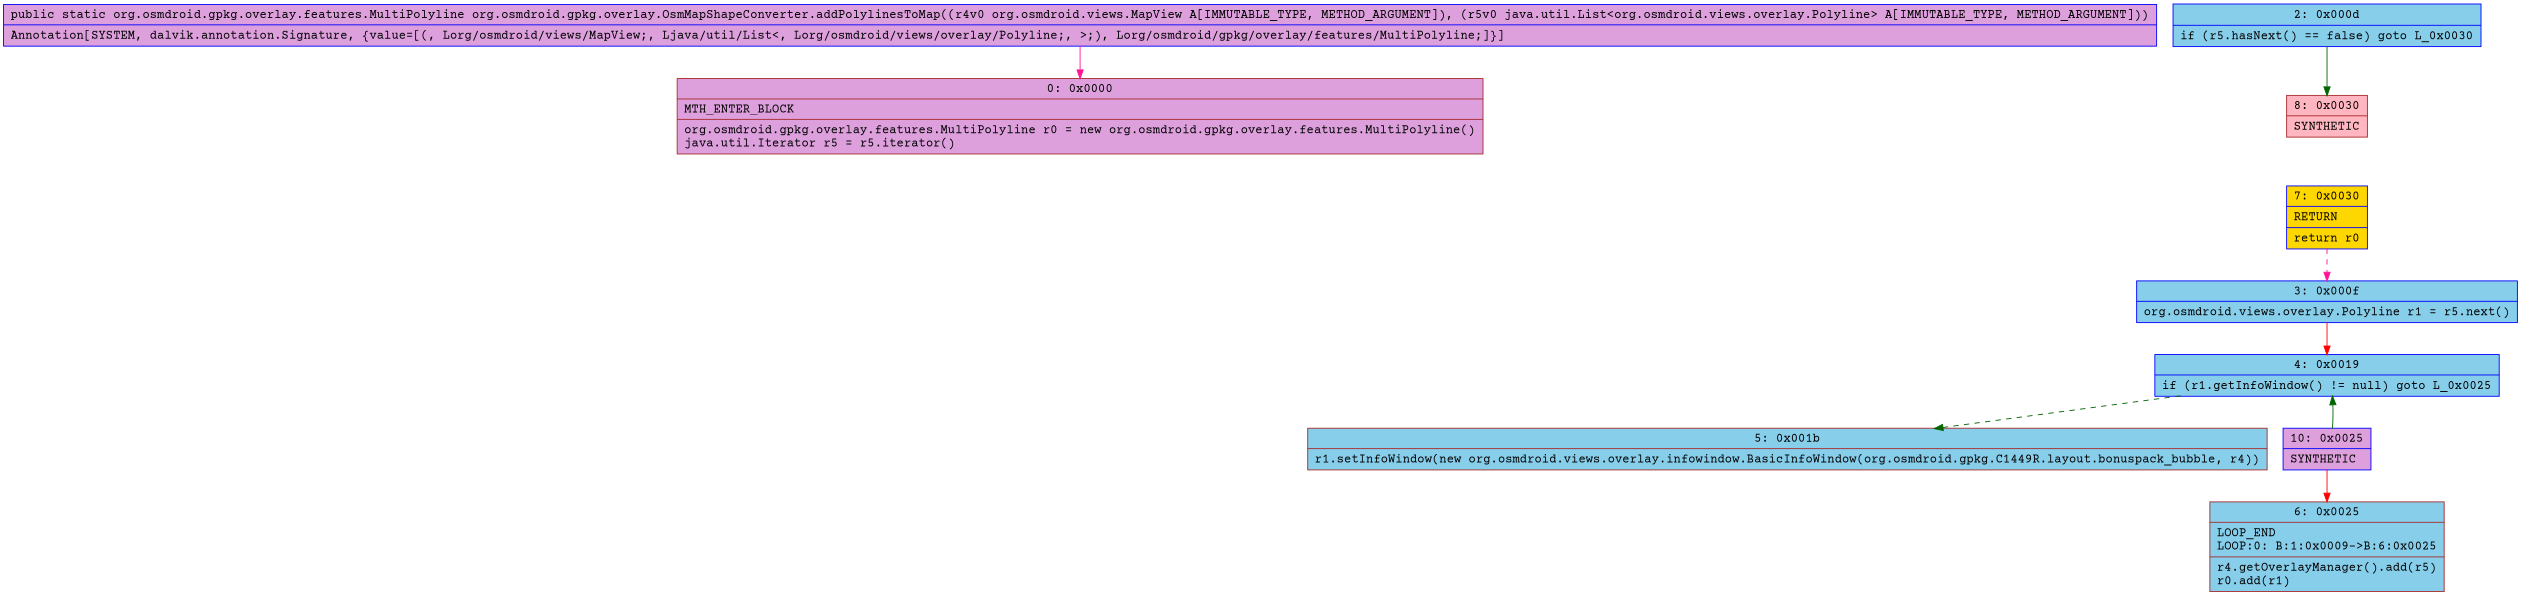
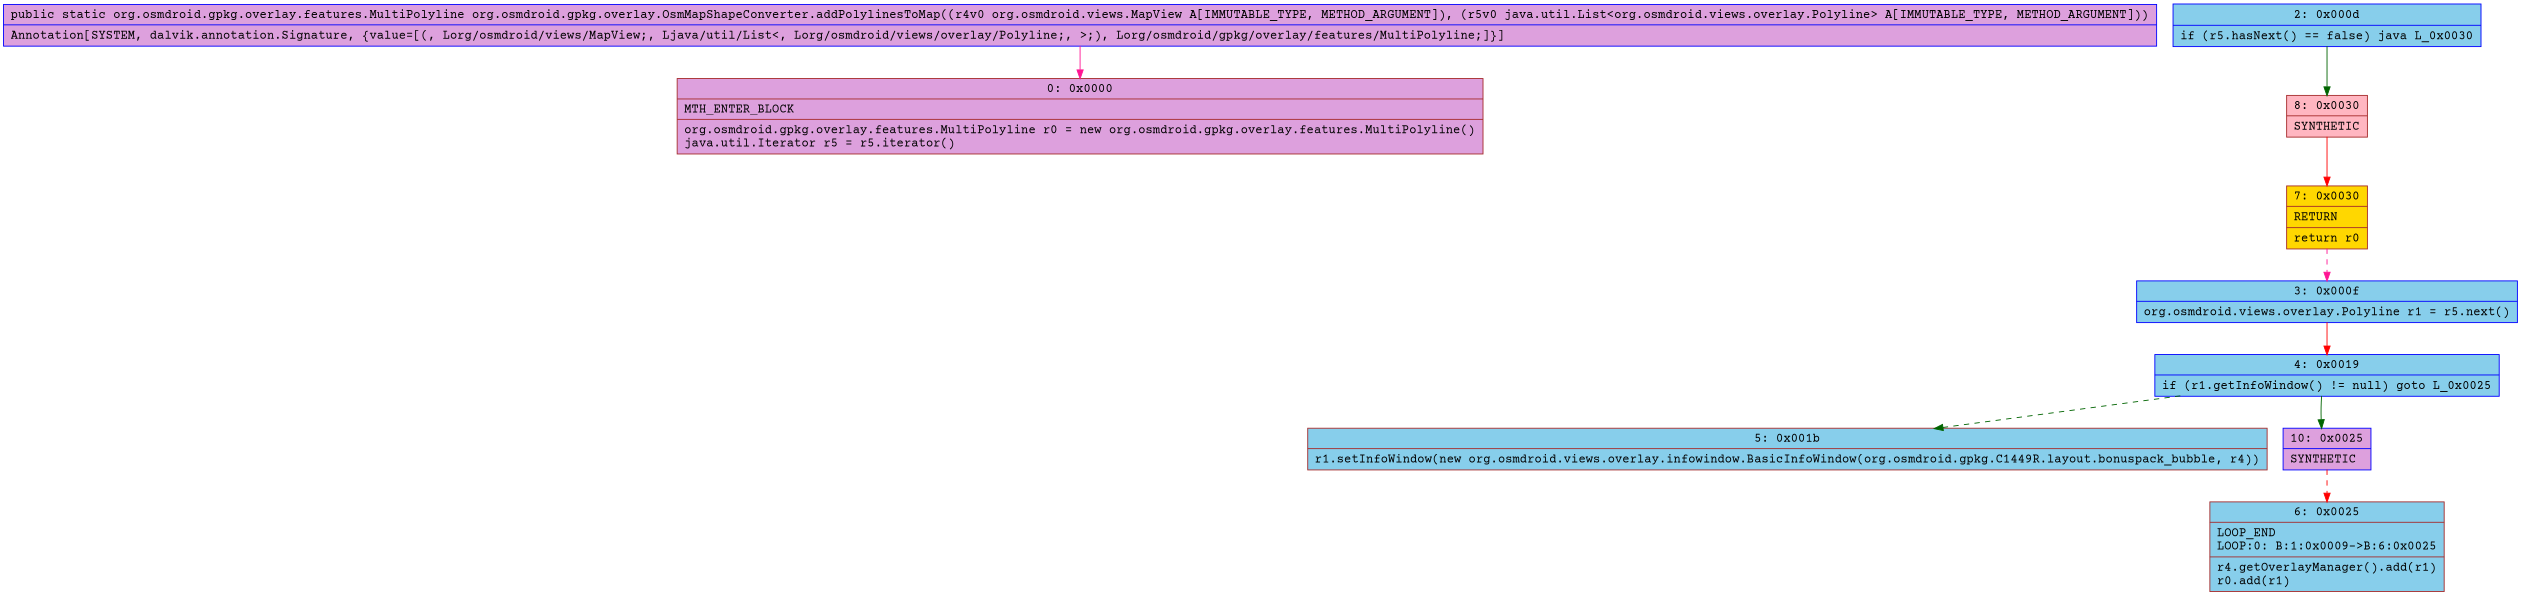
  digraph {
    fontname="Courier Prime"
    node [color=brown fillcolor=skyblue fontname="Courier Prime" shape=record style=filled]
    edge [color=darkgreen fontname="Courier Prime"]
    n1 [fillcolor=plum label="{0\:\ 0x0000|MTH_ENTER_BLOCK\l|org.osmdroid.gpkg.overlay.features.MultiPolyline r0 = new org.osmdroid.gpkg.overlay.features.MultiPolyline()\ljava.util.Iterator r5 = r5.iterator()\l}"]
-   n2 [color=blue label="{2\:\ 0x000d|if (r5.hasNext() == false) goto L_0x0030\l}"]
+   n2 [color=blue label="{2\:\ 0x000d|if (r5.hasNext() == false) java L_0x0030\l}"]
    n3 [fillcolor=lightpink label="{8\:\ 0x0030|SYNTHETIC\l}"]
    n4 [color=blue label="{3\:\ 0x000f|org.osmdroid.views.overlay.Polyline r1 = r5.next()\l}"]
    n5 [color=blue label="{4\:\ 0x0019|if (r1.getInfoWindow() != null) goto L_0x0025\l}"]
-   n6 [color=blue fillcolor=gold label="{7\:\ 0x0030|RETURN\l|return r0\l}"]
+   n6 [fillcolor=gold label="{7\:\ 0x0030|RETURN\l|return r0\l}"]
    n7 [label="{5\:\ 0x001b|r1.setInfoWindow(new org.osmdroid.views.overlay.infowindow.BasicInfoWindow(org.osmdroid.gpkg.C1449R.layout.bonuspack_bubble, r4))\l}"]
    n8 [color=blue fillcolor=plum label="{10\:\ 0x0025|SYNTHETIC\l}"]
-   n9 [label="{6\:\ 0x0025|LOOP_END\lLOOP:0: B:1:0x0009\-\>B:6:0x0025\l|r4.getOverlayManager().add(r5)\lr0.add(r1)\l}"]
+   n9 [label="{6\:\ 0x0025|LOOP_END\lLOOP:0: B:1:0x0009\-\>B:6:0x0025\l|r4.getOverlayManager().add(r1)\lr0.add(r1)\l}"]
    n10 [color=blue fillcolor=plum label="{public static org.osmdroid.gpkg.overlay.features.MultiPolyline org.osmdroid.gpkg.overlay.OsmMapShapeConverter.addPolylinesToMap((r4v0 org.osmdroid.views.MapView A[IMMUTABLE_TYPE, METHOD_ARGUMENT]), (r5v0 java.util.List\<org.osmdroid.views.overlay.Polyline\> A[IMMUTABLE_TYPE, METHOD_ARGUMENT]))  | Annotation[SYSTEM, dalvik.annotation.Signature, \{value=[(, Lorg\/osmdroid\/views\/MapView;, Ljava\/util\/List\<, Lorg\/osmdroid\/views\/overlay\/Polyline;, \>;), Lorg\/osmdroid\/gpkg\/overlay\/features\/MultiPolyline;]\}]\l}"]
    n2 -> n3
+   n3 -> n6 [color=red]
    n4 -> n5 [color=red]
    n5 -> n7 [style=dashed]
-   n8 -> n5
+   n5 -> n8
    n6 -> n4 [color=deeppink style=dashed]
-   n8 -> n9 [color=red]
+   n8 -> n9 [color=red style=dashed]
    n10 -> n1 [color=deeppink]
  }
